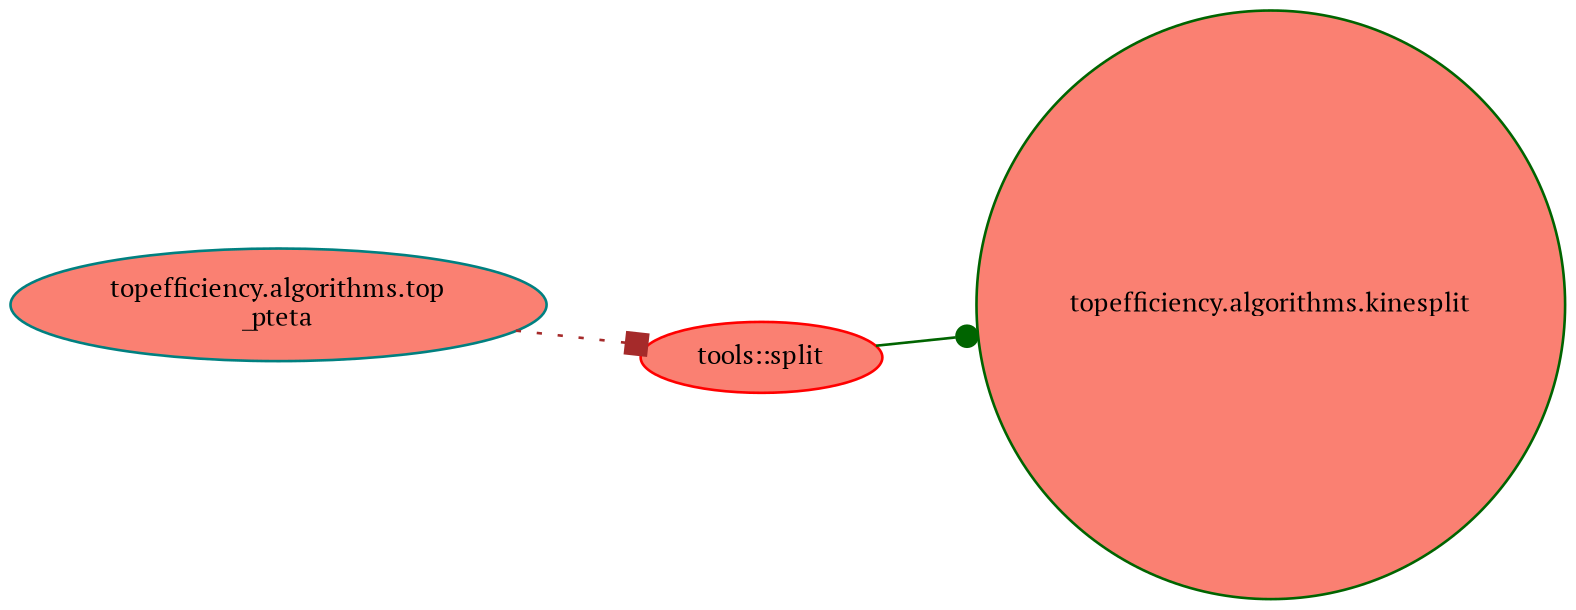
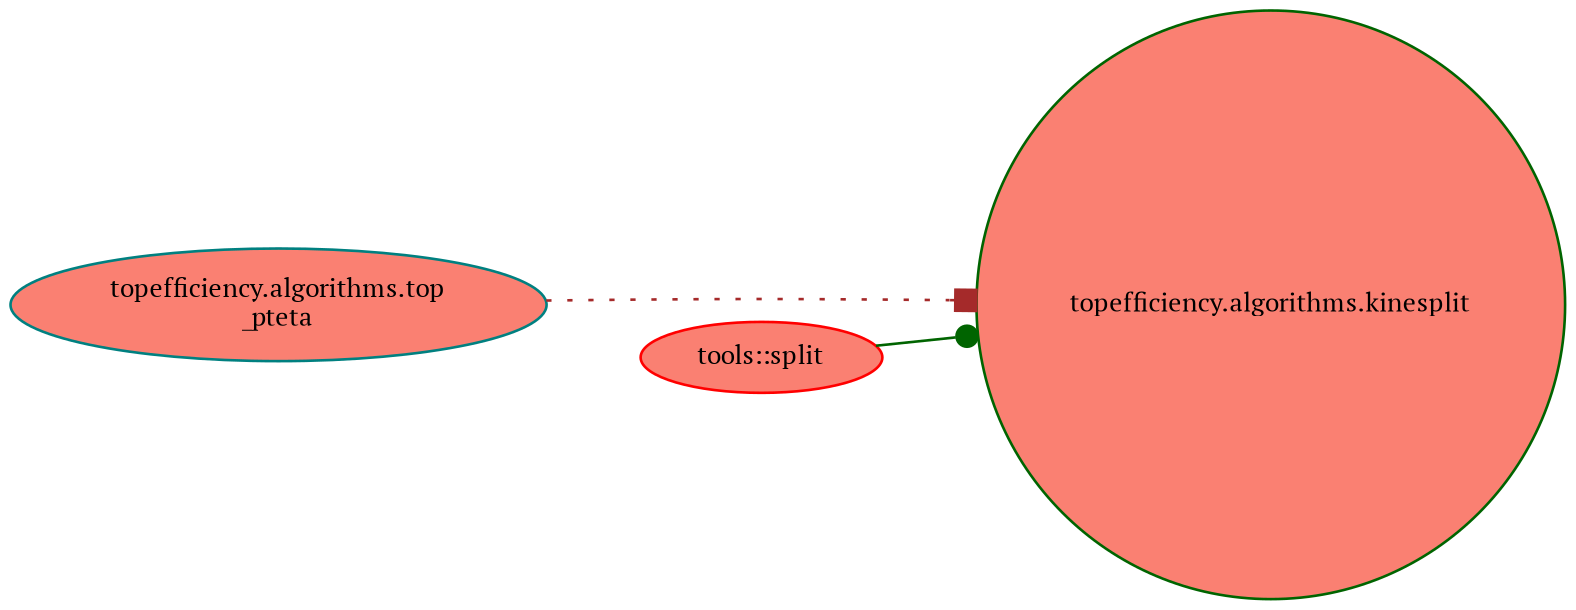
  digraph {
    fontname="PT Serif"
    rankdir=LR
    node [fillcolor=salmon fontname="PT Serif" fontsize=10 shape=ellipse style=filled]
    edge [fontname="PT Serif" fontsize=10 labelfontname=Helvetica labelfontsize=10]
    n1 [color=teal fontcolor=black height=0.2 label="topefficiency.algorithms.top\l_pteta" width=0.4]
    n2 [color=darkgreen height=0.2 label="topefficiency.algorithms.kinesplit" shape=circle width=0.4]
    n3 [color=red height=0.2 label="tools::split" width=0.4]
-   n1 -> n3 [arrowhead=box color=brown style=dotted]
+   n1 -> n2 [arrowhead=box color=brown style=dotted]
    n3 -> n2 [arrowhead=dot color=darkgreen style=solid]
  }
